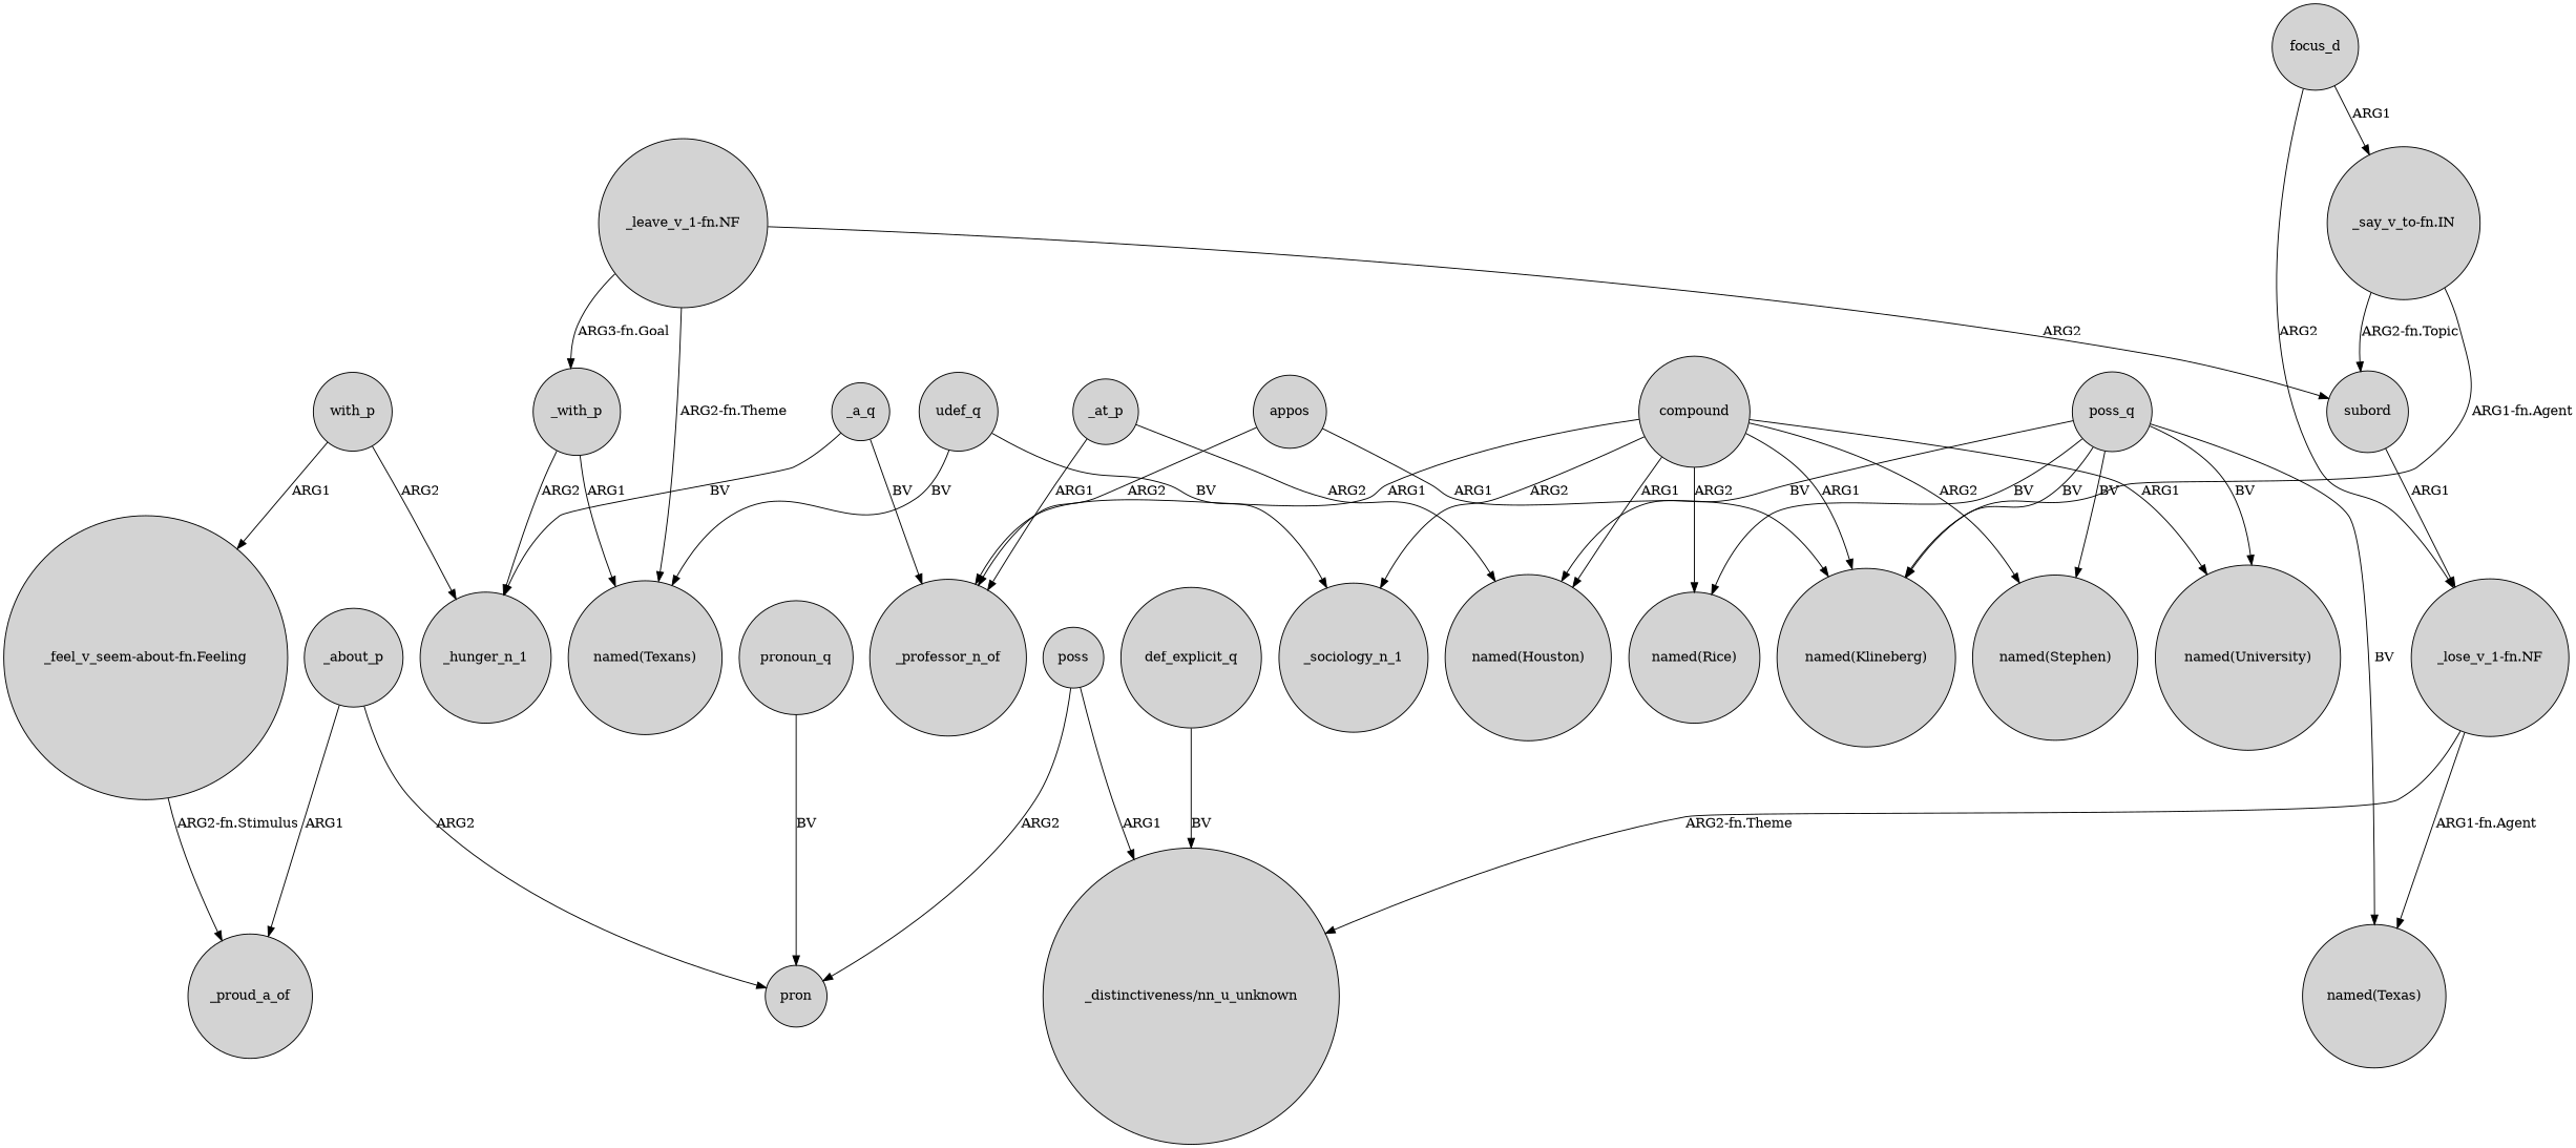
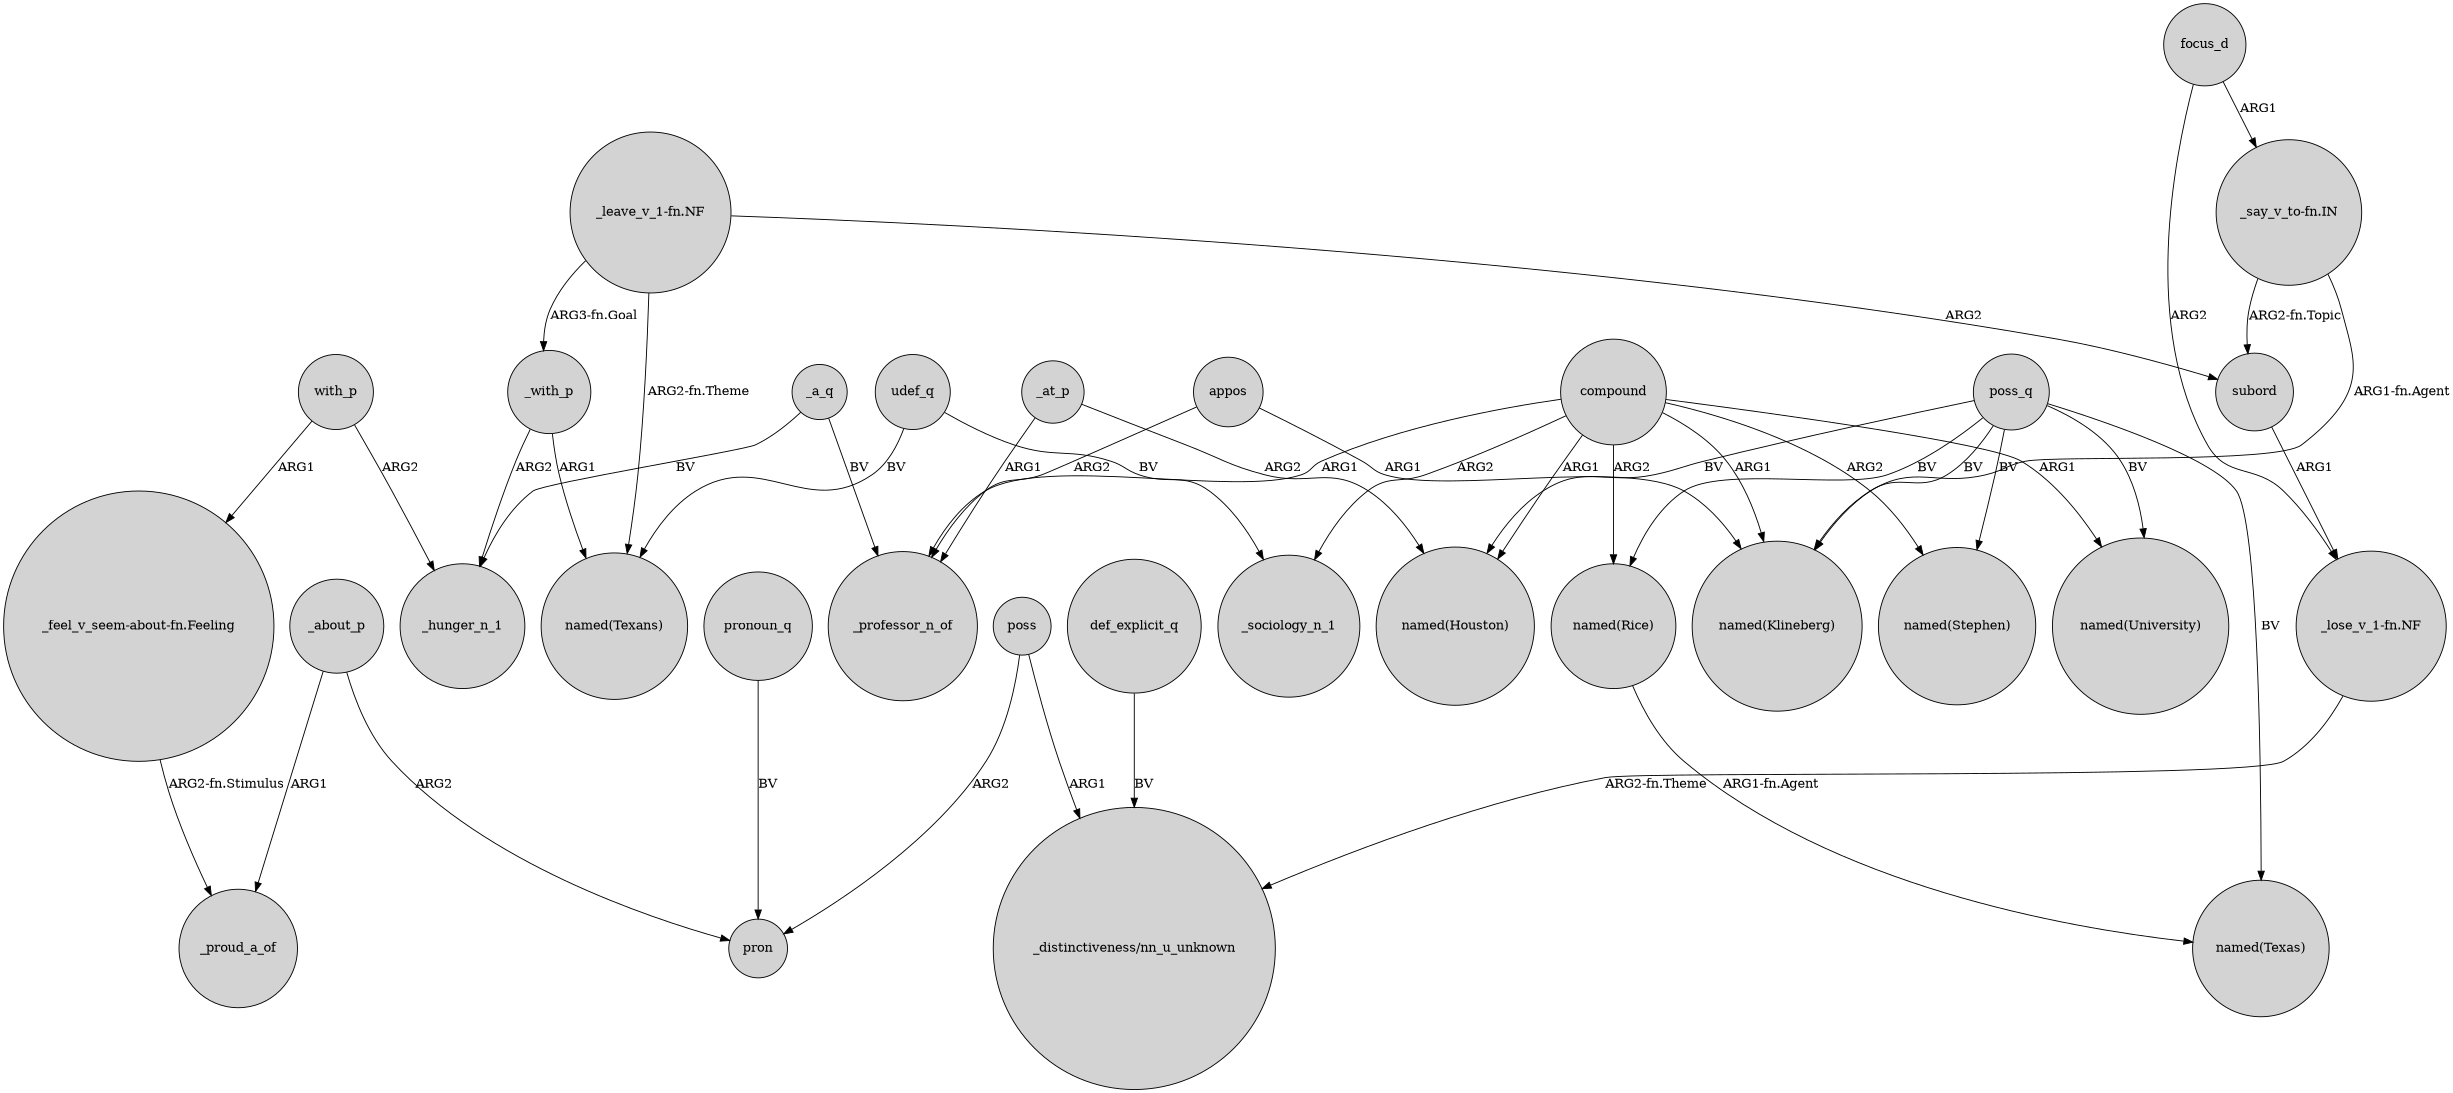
  digraph {
    node [shape=circle style=filled]
    _about_p
    _proud_a_of
    pron
    _a_q
    _hunger_n_1
    _professor_n_of
    udef_q
    _sociology_n_1
    "named(Texans)"
    _with_p
    poss
    "_distinctiveness/nn_u_unknown"
    compound
    "named(Klineberg)"
    "named(University)"
    "named(Rice)"
    "named(Houston)"
    "named(Stephen)"
    "_lose_v_1-fn.NF"
    "named(Texas)"
    subord
    "_leave_v_1-fn.NF"
    with_p
    "_feel_v_seem-about-fn.Feeling"
    appos
    pronoun_q
    n27 [label=poss_q]
    "_say_v_to-fn.IN"
    def_explicit_q
    _at_p
    focus_d
    _about_p -> _proud_a_of [label=ARG1]
    _about_p -> pron [label=ARG2]
    _a_q -> _hunger_n_1 [label=BV]
    _a_q -> _professor_n_of [label=BV]
    udef_q -> _sociology_n_1 [label=BV]
    udef_q -> "named(Texans)" [label=BV]
    _with_p -> _hunger_n_1 [label=ARG2]
    _with_p -> "named(Texans)" [label=ARG1]
    poss -> pron [label=ARG2]
    poss -> "_distinctiveness/nn_u_unknown" [label=ARG1]
    compound -> _professor_n_of [label=ARG1]
    compound -> _sociology_n_1 [label=ARG2]
    compound -> "named(Klineberg)" [label=ARG1]
    compound -> "named(University)" [label=ARG1]
    compound -> "named(Rice)" [label=ARG2]
    compound -> "named(Houston)" [label=ARG1]
    compound -> "named(Stephen)" [label=ARG2]
    "_lose_v_1-fn.NF" -> "_distinctiveness/nn_u_unknown" [label="ARG2-fn.Theme"]
-   "_lose_v_1-fn.NF" -> "named(Texas)" [label="ARG1-fn.Agent"]
+   "named(Rice)" -> "named(Texas)" [label="ARG1-fn.Agent"]
    subord -> "_lose_v_1-fn.NF" [label=ARG1]
    "_leave_v_1-fn.NF" -> "named(Texans)" [label="ARG2-fn.Theme"]
    "_leave_v_1-fn.NF" -> _with_p [label="ARG3-fn.Goal"]
    "_leave_v_1-fn.NF" -> subord [label=ARG2]
    with_p -> _hunger_n_1 [label=ARG2]
    with_p -> "_feel_v_seem-about-fn.Feeling" [label=ARG1]
    "_feel_v_seem-about-fn.Feeling" -> _proud_a_of [label="ARG2-fn.Stimulus"]
    appos -> _professor_n_of [label=ARG2]
    appos -> "named(Klineberg)" [label=ARG1]
    pronoun_q -> pron [label=BV]
    n27 -> "named(Klineberg)" [label=BV]
    n27 -> "named(University)" [label=BV]
    n27 -> "named(Rice)" [label=BV]
    n27 -> "named(Houston)" [label=BV]
    n27 -> "named(Stephen)" [label=BV]
    n27 -> "named(Texas)" [label=BV]
    "_say_v_to-fn.IN" -> "named(Klineberg)" [label="ARG1-fn.Agent"]
    "_say_v_to-fn.IN" -> subord [label="ARG2-fn.Topic"]
    def_explicit_q -> "_distinctiveness/nn_u_unknown" [label=BV]
    _at_p -> _professor_n_of [label=ARG1]
    _at_p -> "named(Houston)" [label=ARG2]
    focus_d -> "_lose_v_1-fn.NF" [label=ARG2]
    focus_d -> "_say_v_to-fn.IN" [label=ARG1]
  }
